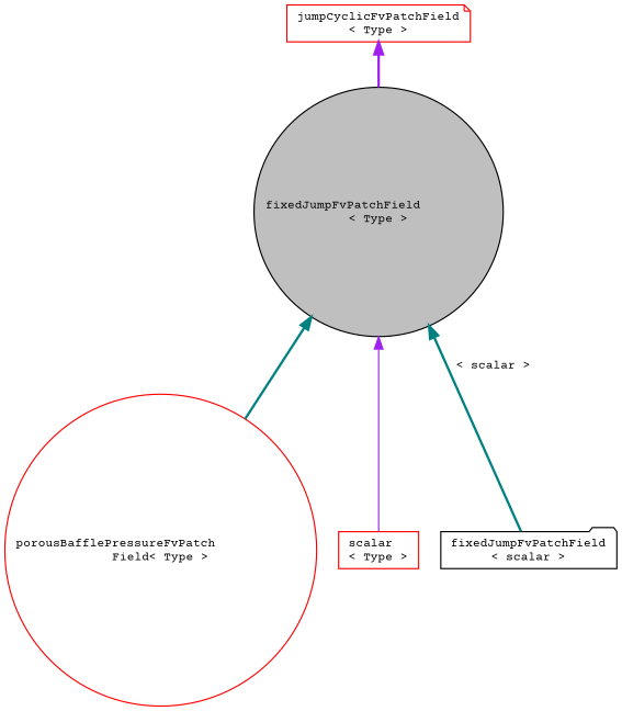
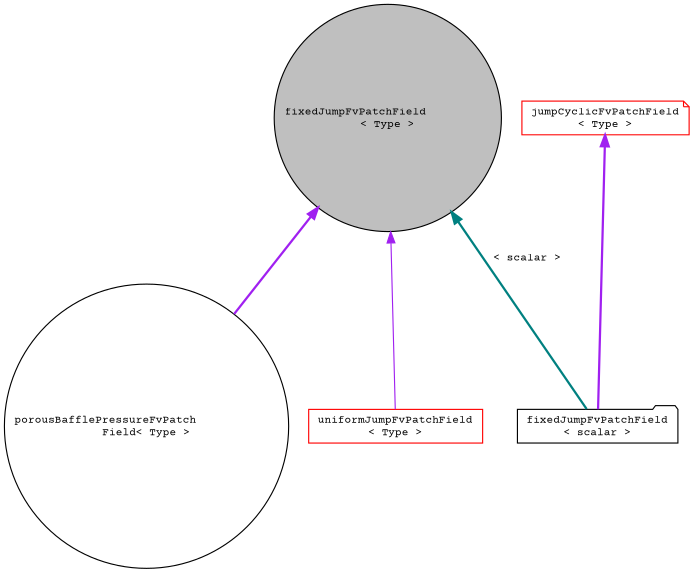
  digraph {
    fontname="Courier Prime"
    rankdir=TB
    node [color=black fontname="Courier Prime" fontsize=10 shape=circle]
    edge [color=teal dir=back fontname="Courier Prime" fontsize=10 labelfontname=FreeSans labelfontsize=10 style=bold]
    n1 [fillcolor=grey75 fontcolor=black height=0.2 label="fixedJumpFvPatchField\l\< Type \>" style=filled width=0.4]
-   n2 [color=red height=0.2 label="porousBafflePressureFvPatch\lField\< Type \>" width=0.4]
-   n3 [color=red height=0.2 label="scalar\l\< Type \>" shape=box width=0.4]
+   n2 [height=0.2 label="porousBafflePressureFvPatch\lField\< Type \>" width=0.4]
+   n3 [color=red height=0.2 label="uniformJumpFvPatchField\l\< Type \>" shape=box width=0.4]
    n4 [height=0.2 label="fixedJumpFvPatchField\l\< scalar \>" shape=folder width=0.4]
    n5 [color=red height=0.2 label="jumpCyclicFvPatchField\l\< Type \>" shape=note width=0.4]
-   n1 -> n2
+   n1 -> n2 [color=purple]
    n1 -> n3 [color=purple style=solid]
    n1 -> n4 [label=" \< scalar \>"]
-   n5 -> n1 [color=purple]
+   n5 -> n4 [color=purple]
  }
